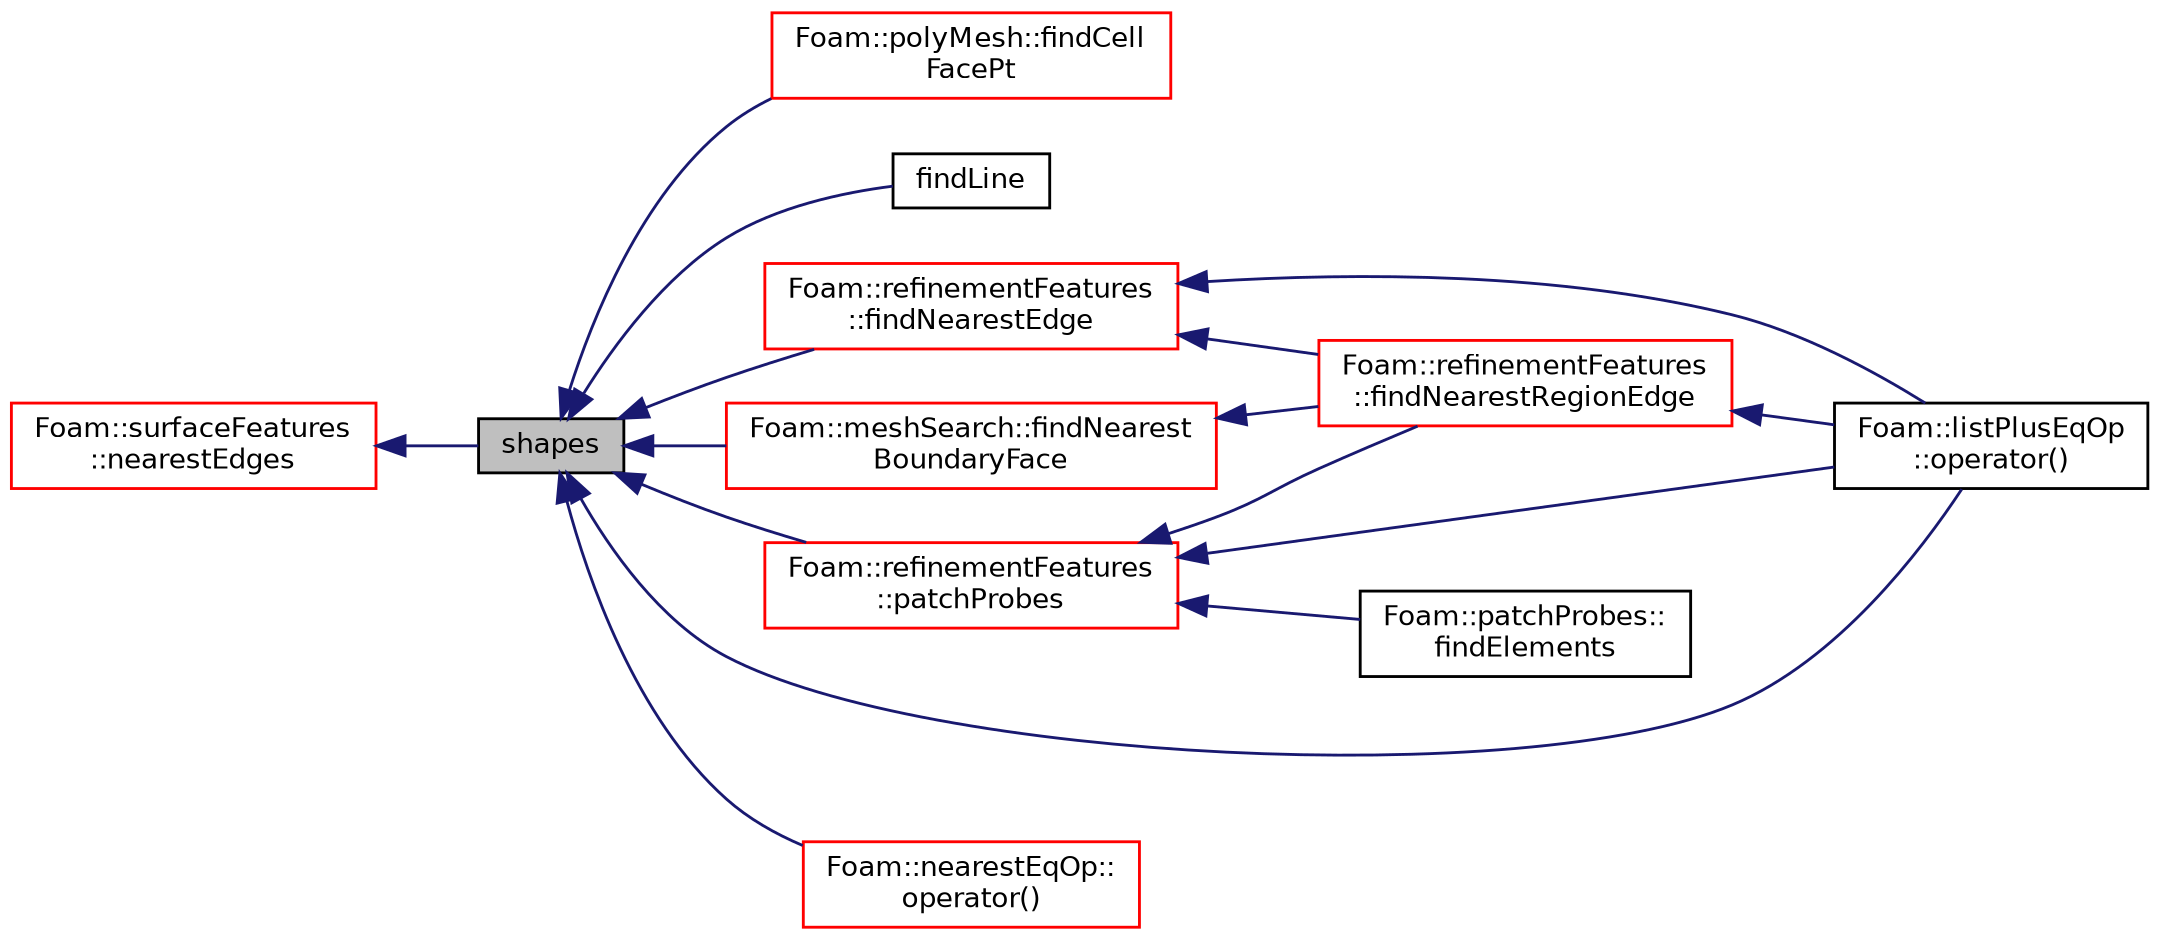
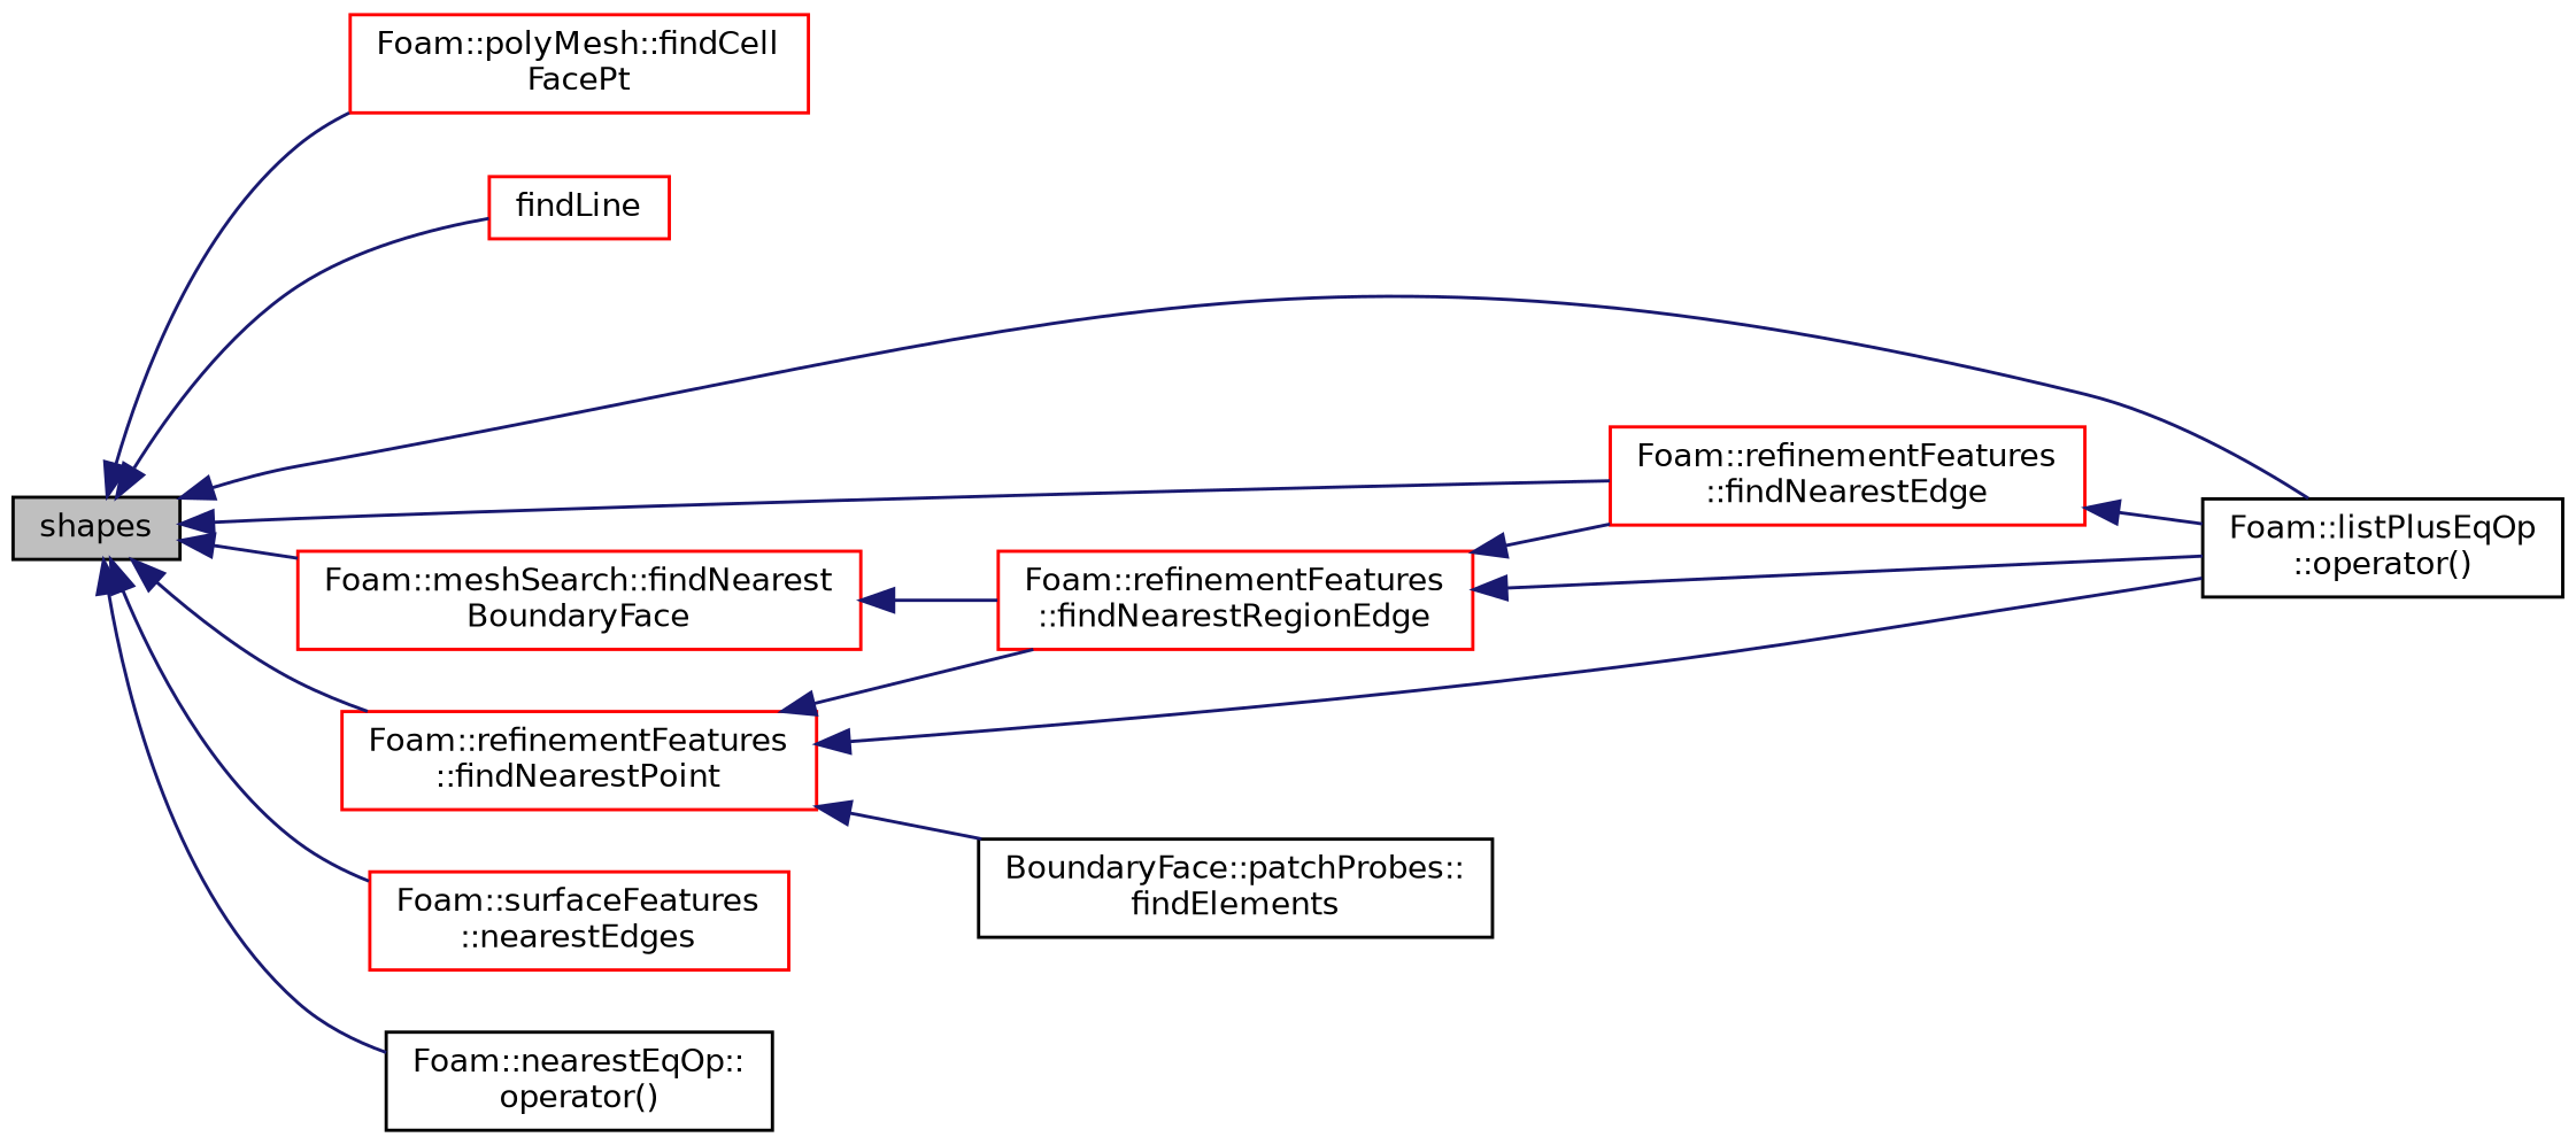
  digraph {
    rankdir=LR
    node [color=red fontname=Helvetica fontsize=10 shape=record]
    edge [color=midnightblue dir=back fontname=Helvetica fontsize=10 labelfontname=Helvetica labelfontsize=10 style=solid]
    n1 [color=black fillcolor=grey75 fontcolor=black height=0.2 label=shapes style=filled width=0.4]
    n2 [height=0.2 label="Foam::polyMesh::findCell\lFacePt" width=0.4]
-   n3 [color=black height=0.2 label=findLine width=0.4]
+   n3 [height=0.2 label=findLine width=0.4]
    n4 [height=0.2 label="Foam::meshSearch::findNearest\lBoundaryFace" width=0.4]
    n5 [height=0.2 label="Foam::refinementFeatures\l::findNearestEdge" width=0.4]
    n6 [color=black height=0.2 label="Foam::listPlusEqOp\l::operator()" width=0.4]
-   n7 [height=0.2 label="Foam::refinementFeatures\l::patchProbes" width=0.4]
+   n7 [height=0.2 label="Foam::refinementFeatures\l::findNearestPoint" width=0.4]
    n8 [height=0.2 label="Foam::surfaceFeatures\l::nearestEdges" width=0.4]
-   n9 [height=0.2 label="Foam::nearestEqOp::\loperator()" width=0.4]
-   n10 [color=black height=0.2 label="Foam::patchProbes::\lfindElements" width=0.4]
+   n9 [color=black height=0.2 label="Foam::nearestEqOp::\loperator()" width=0.4]
+   n10 [color=black height=0.2 label="BoundaryFace::patchProbes::\lfindElements" width=0.4]
    n11 [height=0.2 label="Foam::refinementFeatures\l::findNearestRegionEdge" width=0.4]
    n1 -> n2
    n1 -> n3
    n1 -> n4
    n1 -> n5
    n1 -> n6
    n1 -> n7
-   n8 -> n1
+   n1 -> n8
    n1 -> n9
    n4 -> n11
    n5 -> n6
    n7 -> n6
    n7 -> n10
    n7 -> n11
-   n5 -> n11
+   n11 -> n5
    n11 -> n6
  }
